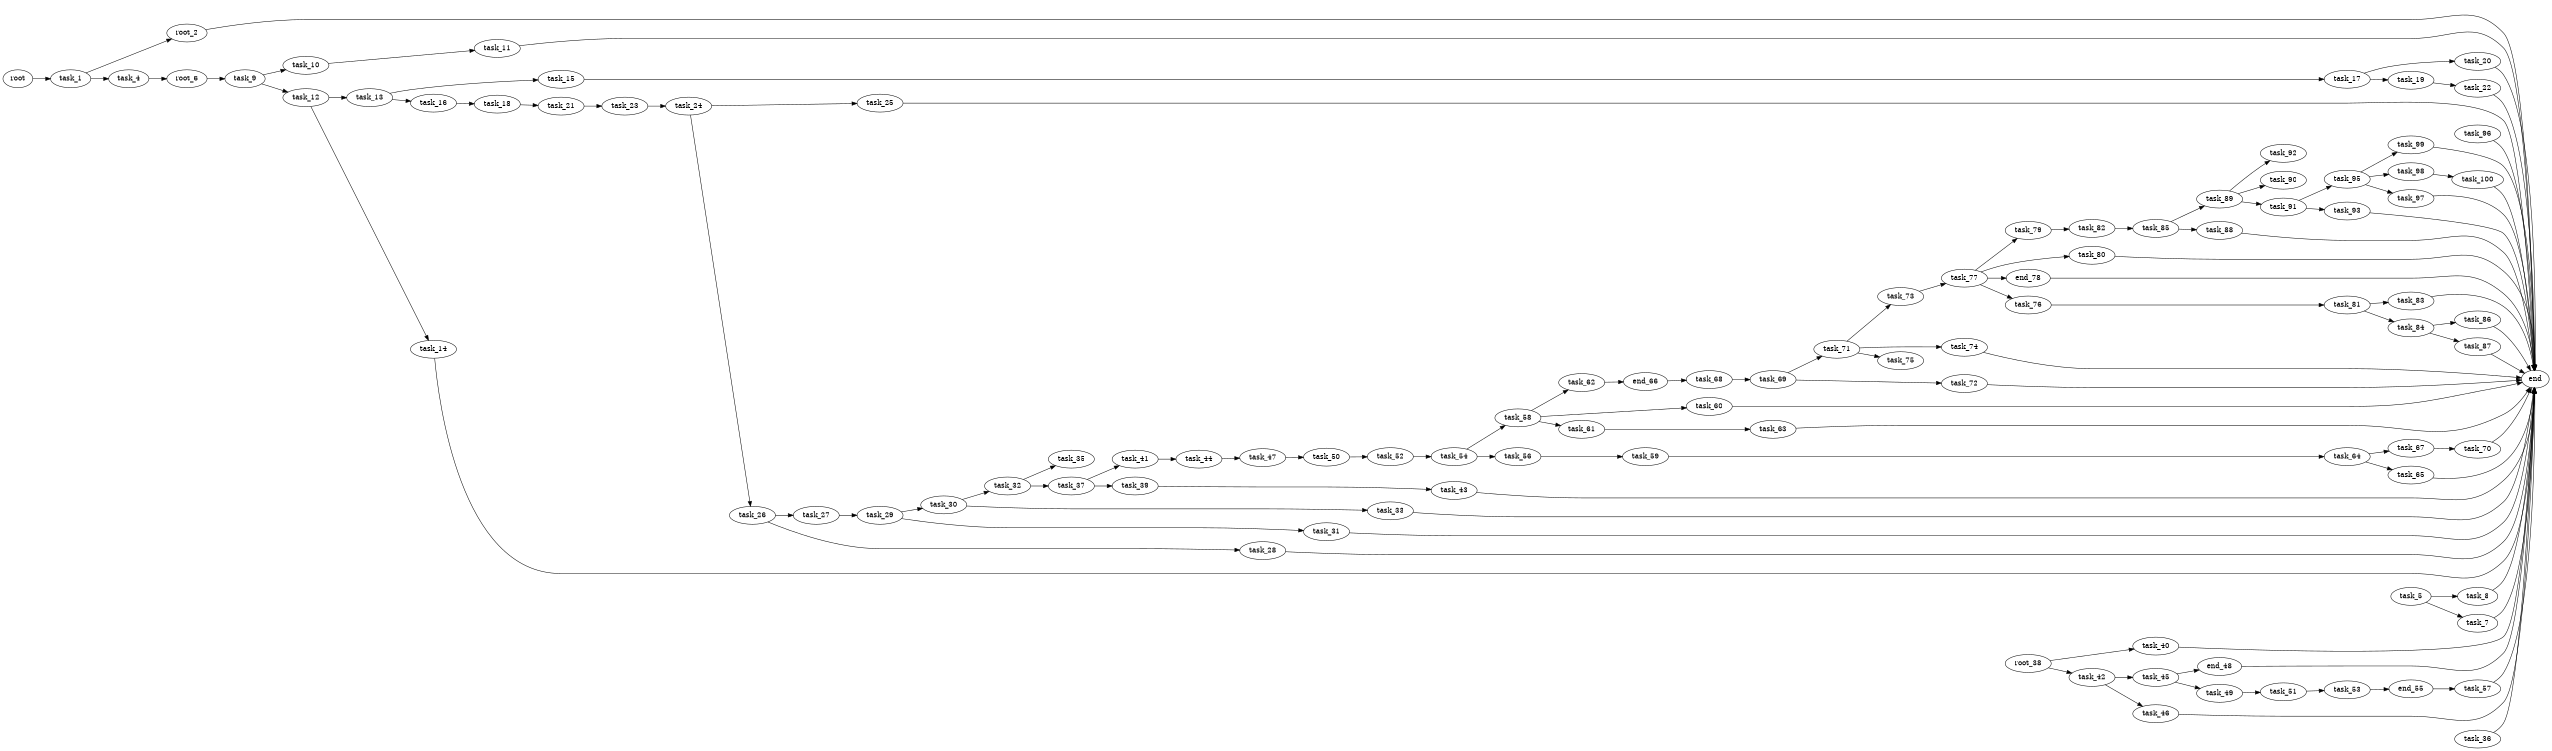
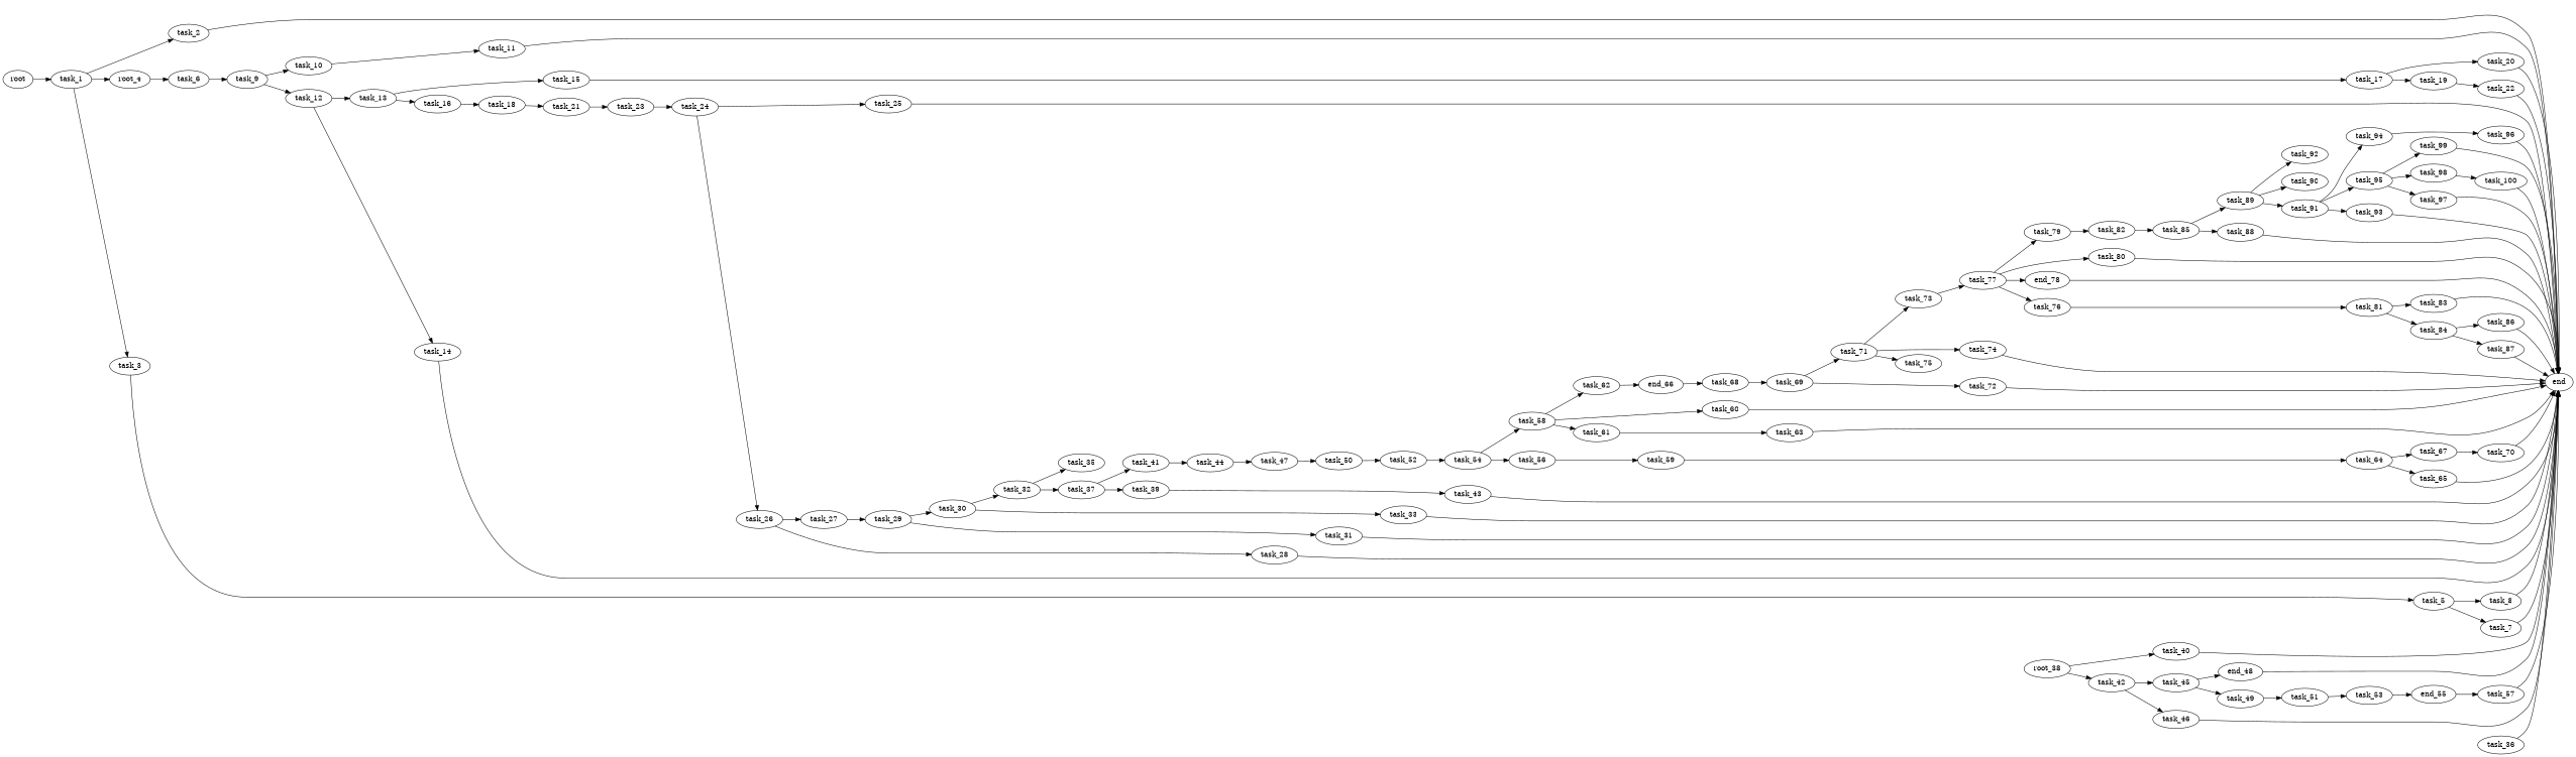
  digraph {
    rankdir=LR
    task_15
    task_17
    task_20
    task_19
    task_77
    task_79
    task_80
    n8 [label=end_78]
    task_76
    task_82
    end
    n12 [label=end_66]
    task_62
    task_68
    task_59
    task_64
    task_67
    task_65
    task_22
    task_89
    task_92
    task_90
    task_91
+   task_94
    task_95
    task_93
    task_24
    task_25
    task_26
    task_27
    task_28
    task_85
    task_88
    task_23
    task_73
    task_63
    n37 [label=end_48]
    task_45
    task_49
    task_51
    task_11
    task_13
    task_16
    task_18
    task_54
    task_58
    task_56
    task_60
    task_61
    n50 [label=end_55]
    task_57
    task_21
    task_30
    task_32
    task_33
    task_35
    task_37
    task_81
    task_83
    task_84
    task_74
    task_47
    task_50
    task_52
    task_86
    task_87
    n67 [label=root_38]
    task_40
    task_42
    task_44
    task_70
    task_29
    task_31
    task_69
-   task_2 [label=root_2]
-   task_4
-   task_6 [label=root_6]
+   task_2
+   task_4 [label=root_4]
+   task_6
    task_9
    task_36
    task_71
    task_75
    task_96
    task_99
    task_98
    task_97
    task_100
    task_53
    task_5
    task_8
    task_7
    task_1
+   task_3
    task_10
    task_12
    task_14
    task_46
    task_41
    task_39
    task_43
    task_72
    root
    task_15 -> task_17
    task_17 -> task_20
    task_17 -> task_19
    task_20 -> end
    task_19 -> task_22
    task_77 -> task_79
    task_77 -> task_80
    task_77 -> n8
    task_77 -> task_76
    task_79 -> task_82
    task_80 -> end
    n8 -> end
    task_76 -> task_81
    task_82 -> task_85
    n12 -> task_68
    task_62 -> n12
    task_68 -> task_69
    task_59 -> task_64
    task_64 -> task_67
    task_64 -> task_65
    task_67 -> task_70
    task_65 -> end
    task_22 -> end
    task_89 -> task_92
    task_89 -> task_90
    task_89 -> task_91
+   task_91 -> task_94
    task_91 -> task_95
    task_91 -> task_93
+   task_94 -> task_96
    task_95 -> task_99
    task_95 -> task_98
    task_95 -> task_97
    task_93 -> end
    task_24 -> task_25
    task_24 -> task_26
    task_25 -> end
    task_26 -> task_27
    task_26 -> task_28
    task_27 -> task_29
    task_28 -> end
    task_85 -> task_89
    task_85 -> task_88
    task_88 -> end
    task_23 -> task_24
    task_73 -> task_77
    task_63 -> end
    n37 -> end
    task_45 -> n37
    task_45 -> task_49
    task_49 -> task_51
    task_51 -> task_53
    task_11 -> end
    task_13 -> task_15
    task_13 -> task_16
    task_16 -> task_18
    task_18 -> task_21
    task_54 -> task_58
    task_54 -> task_56
    task_58 -> task_62
    task_58 -> task_60
    task_58 -> task_61
    task_56 -> task_59
    task_60 -> end
    task_61 -> task_63
    n50 -> task_57
    task_57 -> end
    task_21 -> task_23
    task_30 -> task_32
    task_30 -> task_33
    task_32 -> task_35
    task_32 -> task_37
    task_33 -> end
    task_37 -> task_41
    task_37 -> task_39
    task_81 -> task_83
    task_81 -> task_84
    task_83 -> end
    task_84 -> task_86
    task_84 -> task_87
    task_74 -> end
    task_47 -> task_50
    task_50 -> task_52
    task_52 -> task_54
    task_86 -> end
    task_87 -> end
    n67 -> task_40
    n67 -> task_42
    task_40 -> end
    task_42 -> task_45
    task_42 -> task_46
    task_44 -> task_47
    task_70 -> end
    task_29 -> task_30
    task_29 -> task_31
    task_31 -> end
    task_69 -> task_71
    task_69 -> task_72
    task_2 -> end
    task_4 -> task_6
    task_6 -> task_9
    task_9 -> task_10
    task_9 -> task_12
    task_36 -> end
    task_71 -> task_73
    task_71 -> task_74
    task_71 -> task_75
    task_96 -> end
    task_99 -> end
    task_98 -> task_100
    task_97 -> end
    task_100 -> end
    task_53 -> n50
    task_5 -> task_8
    task_5 -> task_7
    task_8 -> end
    task_7 -> end
    task_1 -> task_2
    task_1 -> task_4
+   task_1 -> task_3
+   task_3 -> task_5
    task_10 -> task_11
    task_12 -> task_13
    task_12 -> task_14
    task_14 -> end
    task_46 -> end
    task_41 -> task_44
    task_39 -> task_43
    task_43 -> end
    task_72 -> end
    root -> task_1
  }
